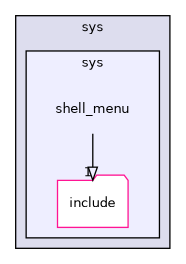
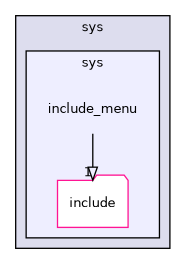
  digraph {
    compound=true
    node [fontname=Helvetica fontsize=10]
-   n1 [label=shell_menu shape=plaintext color=black]
+   n1 [label=include_menu shape=plaintext color=black]
    n2 [color=deeppink fillcolor=white label=include shape=folder style=filled]
    subgraph cluster_1 {
      bgcolor="#ddddee"
      fontname=Helvetica
      fontsize=10
      label=sys
      pencolor=black
      subgraph cluster_2 {
        bgcolor="#eeeeff"
        fontname=Helvetica
        fontsize=10
        pencolor=black
        n1
        n2
      }
    }
    n1 -> n2 [headlabel=1 labeldistance=1.5 labelfontname=Helvetica labelfontsize=10 arrowhead=onormal]
  }
